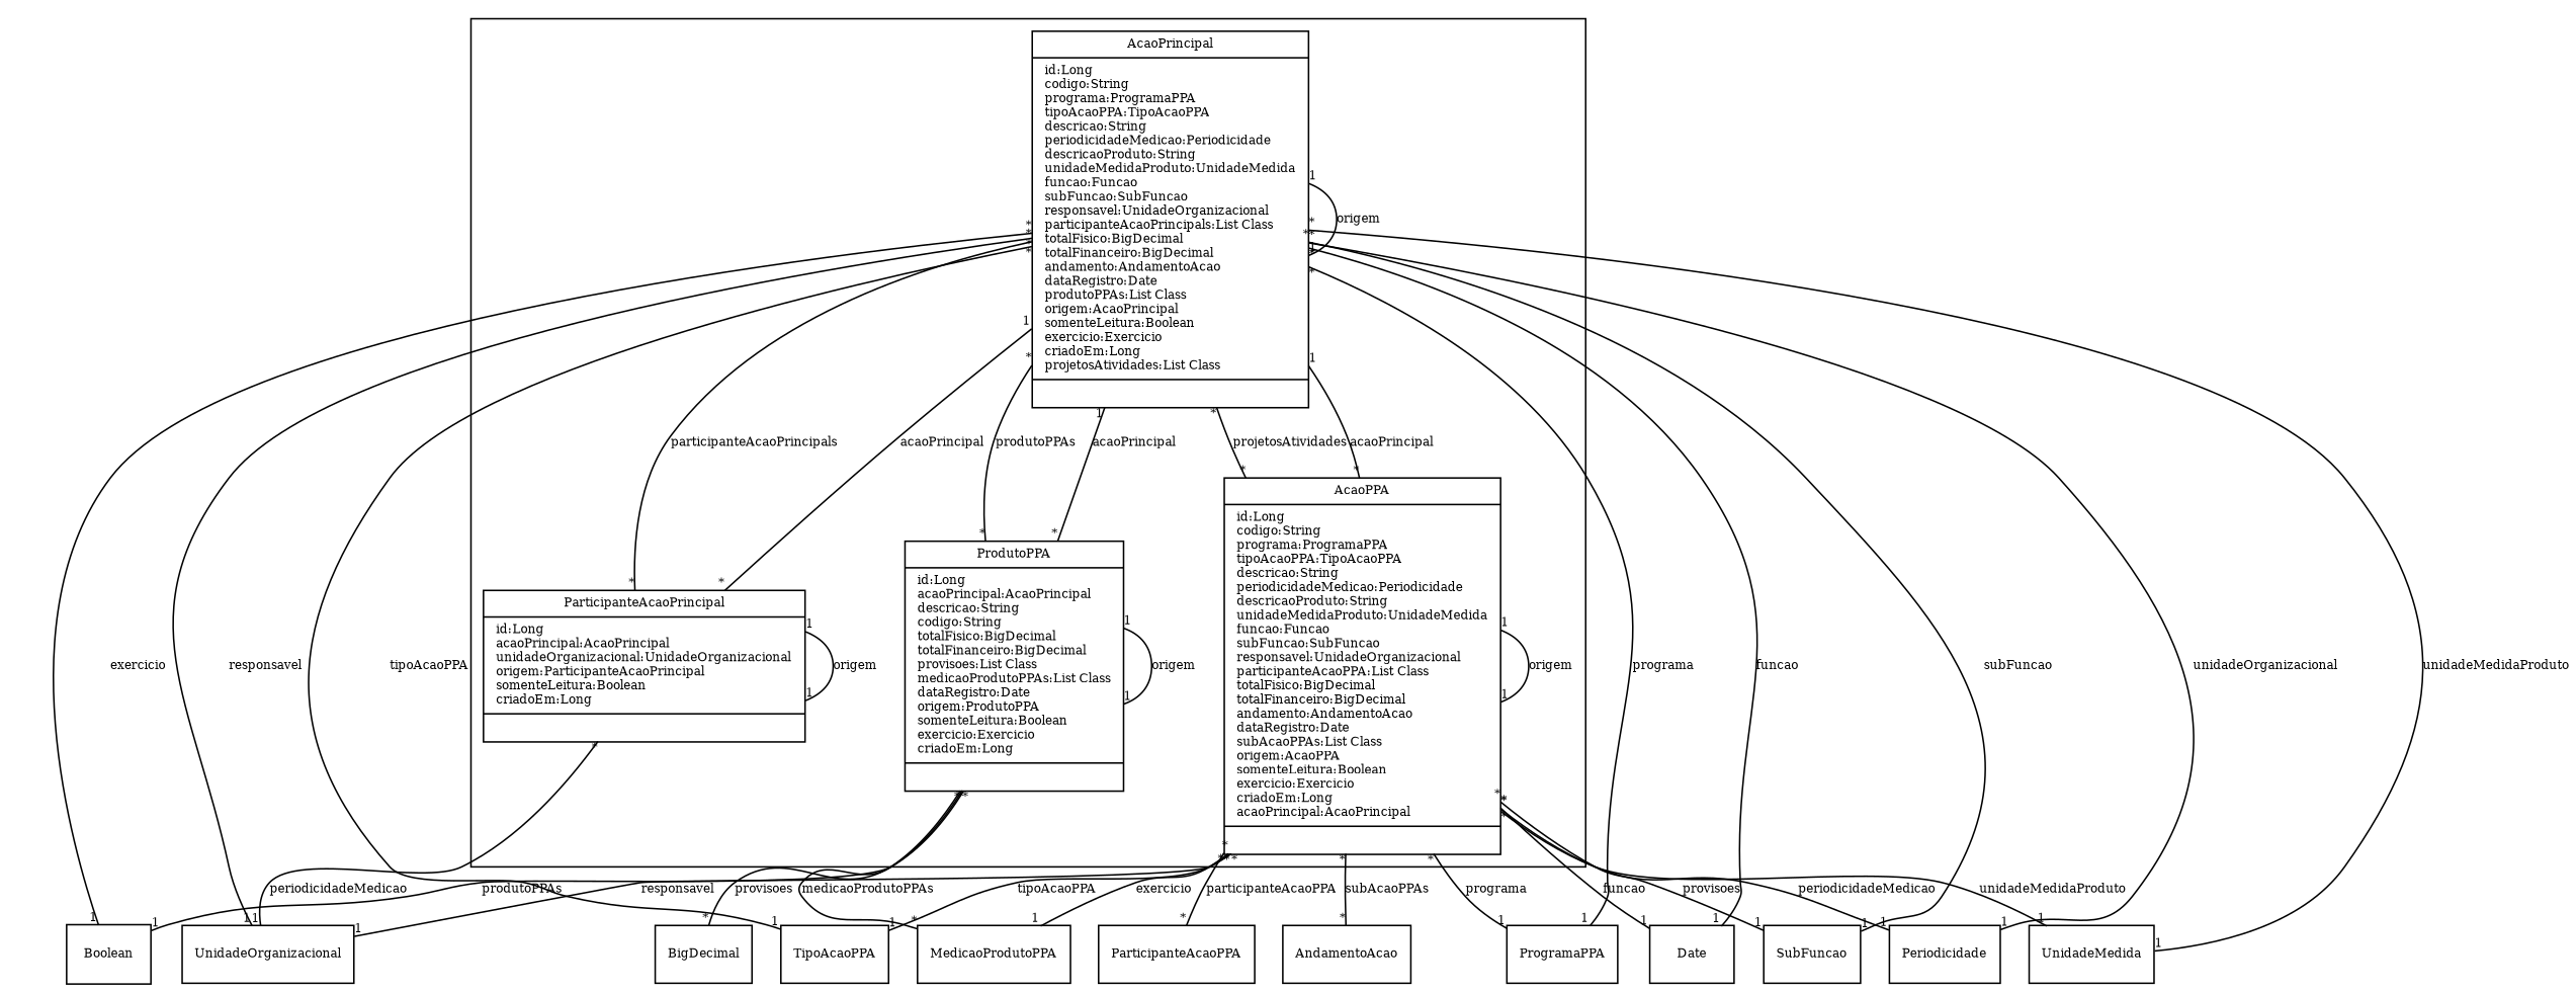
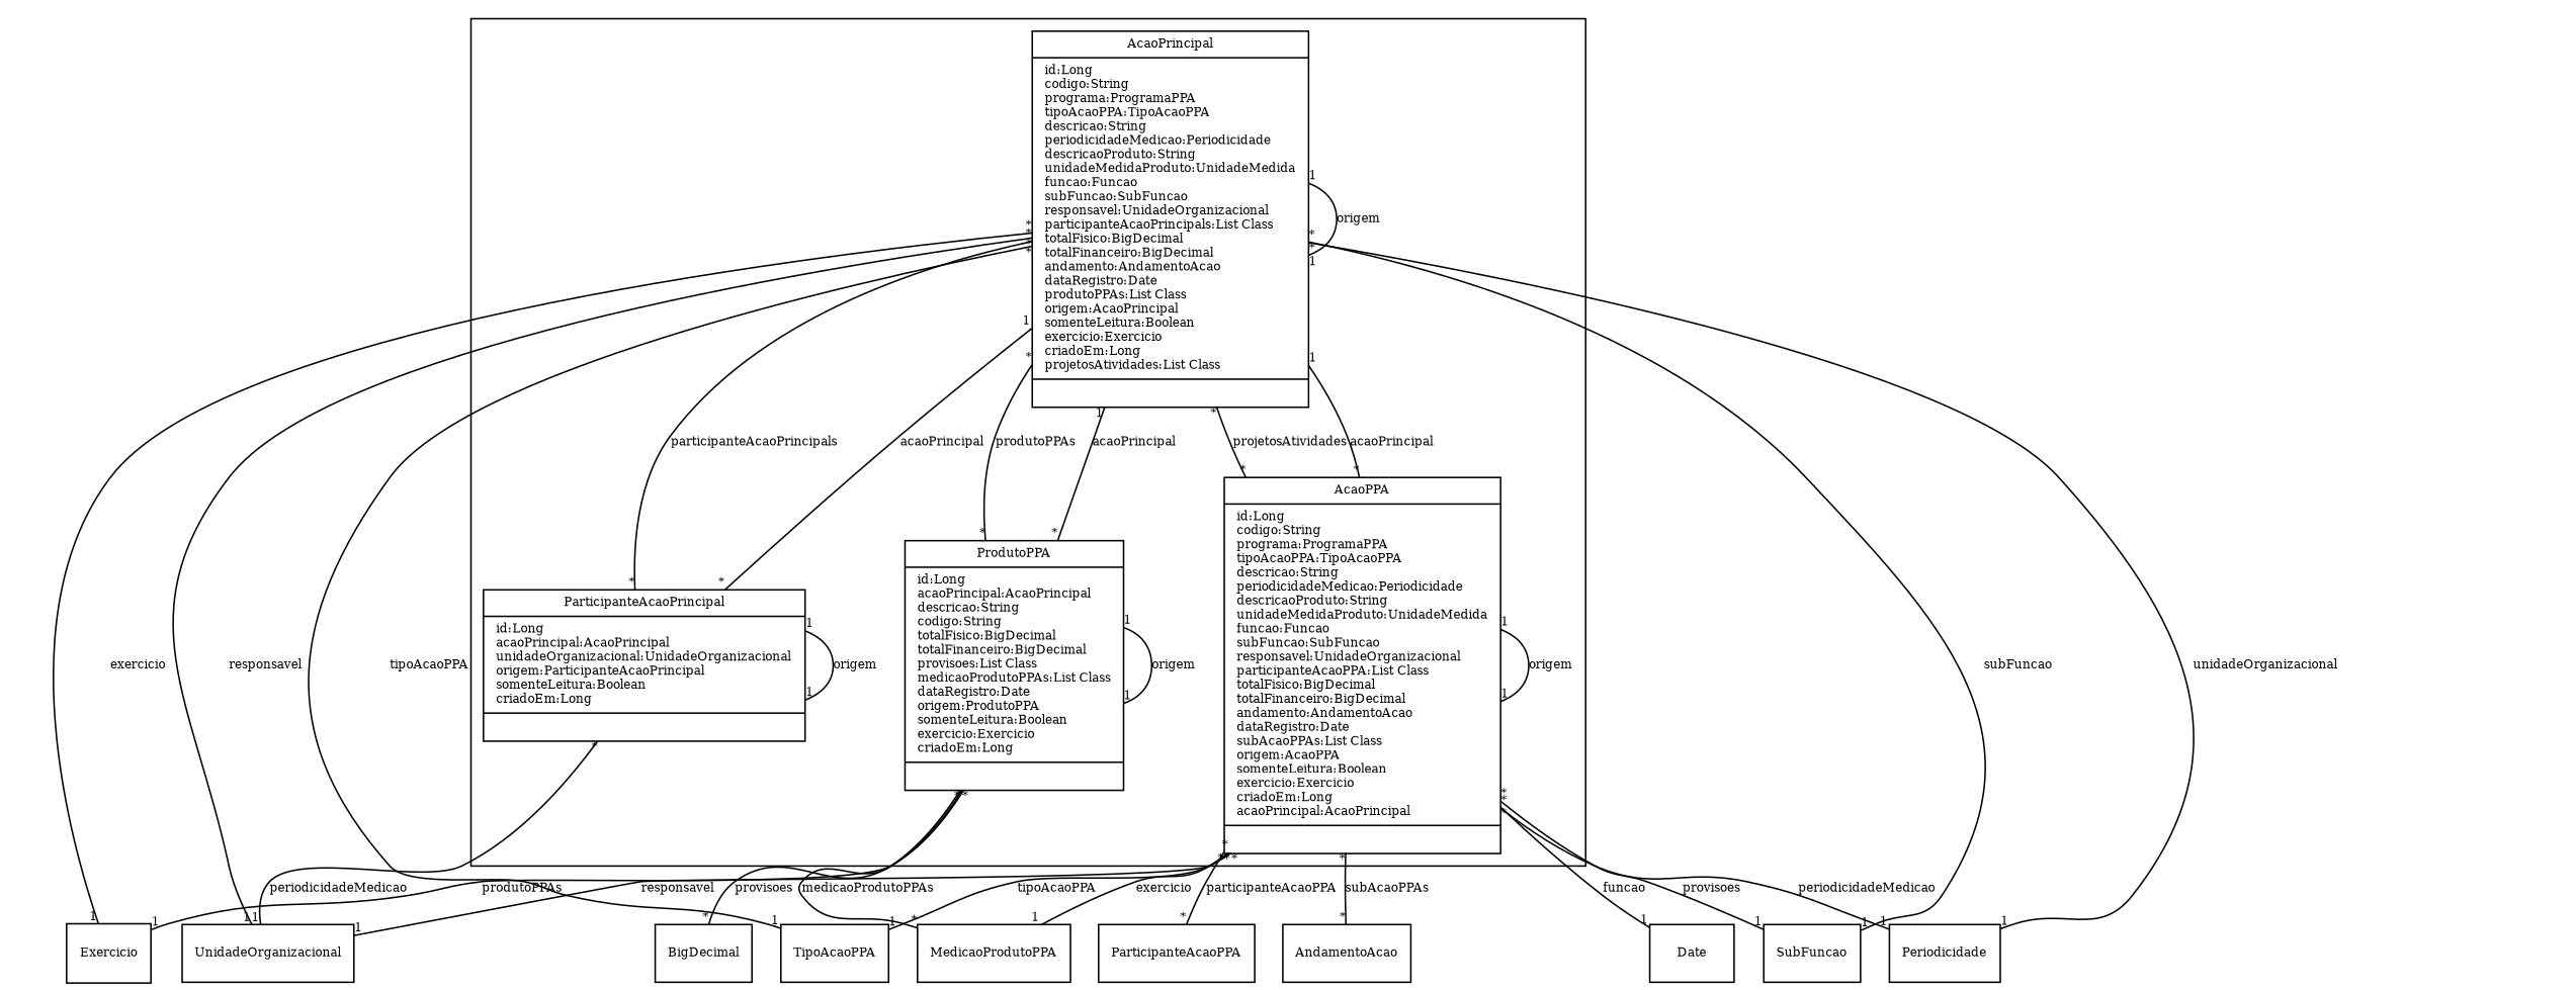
  digraph {
    fontname="Times-Roman"
    fontsize=8
    node [fontname="Times-Roman" fontsize=8 shape=record]
    edge [arrowhead=none fontname="Times-Roman" fontsize=8 headlabel=1 taillabel="*"]
    n1 [label="{AcaoPrincipal|id:Long\lcodigo:String\lprograma:ProgramaPPA\ltipoAcaoPPA:TipoAcaoPPA\ldescricao:String\lperiodicidadeMedicao:Periodicidade\ldescricaoProduto:String\lunidadeMedidaProduto:UnidadeMedida\lfuncao:Funcao\lsubFuncao:SubFuncao\lresponsavel:UnidadeOrganizacional\lparticipanteAcaoPrincipals:List Class\ltotalFisico:BigDecimal\ltotalFinanceiro:BigDecimal\landamento:AndamentoAcao\ldataRegistro:Date\lprodutoPPAs:List Class\lorigem:AcaoPrincipal\lsomenteLeitura:Boolean\lexercicio:Exercicio\lcriadoEm:Long\lprojetosAtividades:List Class\l|\l}"]
    n2 [label="{ParticipanteAcaoPrincipal|id:Long\lacaoPrincipal:AcaoPrincipal\lunidadeOrganizacional:UnidadeOrganizacional\lorigem:ParticipanteAcaoPrincipal\lsomenteLeitura:Boolean\lcriadoEm:Long\l|\l}"]
    n3 [label="{ProdutoPPA|id:Long\lacaoPrincipal:AcaoPrincipal\ldescricao:String\lcodigo:String\ltotalFisico:BigDecimal\ltotalFinanceiro:BigDecimal\lprovisoes:List Class\lmedicaoProdutoPPAs:List Class\ldataRegistro:Date\lorigem:ProdutoPPA\lsomenteLeitura:Boolean\lexercicio:Exercicio\lcriadoEm:Long\l|\l}"]
    n4 [label="{AcaoPPA|id:Long\lcodigo:String\lprograma:ProgramaPPA\ltipoAcaoPPA:TipoAcaoPPA\ldescricao:String\lperiodicidadeMedicao:Periodicidade\ldescricaoProduto:String\lunidadeMedidaProduto:UnidadeMedida\lfuncao:Funcao\lsubFuncao:SubFuncao\lresponsavel:UnidadeOrganizacional\lparticipanteAcaoPPA:List Class\ltotalFisico:BigDecimal\ltotalFinanceiro:BigDecimal\landamento:AndamentoAcao\ldataRegistro:Date\lsubAcaoPPAs:List Class\lorigem:AcaoPPA\lsomenteLeitura:Boolean\lexercicio:Exercicio\lcriadoEm:Long\lacaoPrincipal:AcaoPrincipal\l|\l}"]
-   ProgramaPPA
    TipoAcaoPPA
    Periodicidade
-   UnidadeMedida
    n9 [label=Date]
    SubFuncao
    UnidadeOrganizacional
-   Exercicio [label=Boolean]
+   Exercicio
    n13 [label=BigDecimal]
    MedicaoProdutoPPA
    ParticipanteAcaoPPA
    n16 [label=AndamentoAcao]
    subgraph cluster_1 {
      n1
      n2
      n3
      n4
    }
    n1 -> n1 [label=origem taillabel=1]
    n1 -> n2 [headlabel="*" label=participanteAcaoPrincipals]
    n1 -> n3 [headlabel="*" label=produtoPPAs]
    n1 -> n4 [headlabel="*" label=projetosAtividades]
-   n1 -> ProgramaPPA [label=programa]
    n1 -> TipoAcaoPPA [label=tipoAcaoPPA]
    n1 -> Periodicidade [label=unidadeOrganizacional]
-   n1 -> UnidadeMedida [label=unidadeMedidaProduto]
-   n1 -> n9 [label=funcao]
    n1 -> SubFuncao [label=subFuncao]
    n1 -> UnidadeOrganizacional [label=responsavel]
    n1 -> Exercicio [label=exercicio]
    n2 -> n1 [label=acaoPrincipal]
    n2 -> n2 [label=origem taillabel=1]
    n2 -> UnidadeOrganizacional [label=periodicidadeMedicao]
    n3 -> n1 [label=acaoPrincipal]
    n3 -> n3 [label=origem taillabel=1]
    n3 -> Exercicio [label=produtoPPAs]
    n3 -> n13 [headlabel="*" label=provisoes]
    n3 -> MedicaoProdutoPPA [headlabel="*" label=medicaoProdutoPPAs]
    n4 -> n1 [label=acaoPrincipal]
    n4 -> n4 [label=origem taillabel=1]
-   n4 -> ProgramaPPA [label=programa]
    n4 -> TipoAcaoPPA [label=tipoAcaoPPA]
    n4 -> Periodicidade [label=periodicidadeMedicao]
-   n4 -> UnidadeMedida [label=unidadeMedidaProduto]
    n4 -> n9 [label=funcao]
    n4 -> SubFuncao [label=provisoes]
    n4 -> UnidadeOrganizacional [label=responsavel]
    n4 -> MedicaoProdutoPPA [label=exercicio]
    n4 -> ParticipanteAcaoPPA [headlabel="*" label=participanteAcaoPPA]
    n4 -> n16 [headlabel="*" label=subAcaoPPAs]
  }
